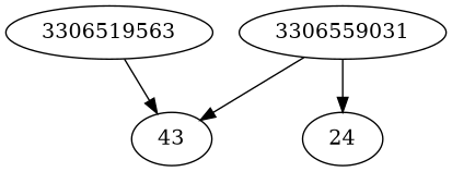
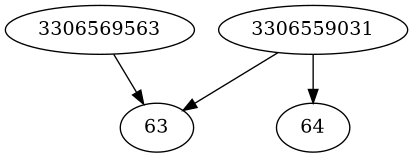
  strict digraph {
-   3306519563
-   63 [label=43]
+   3306519563 [label=3306569563]
+   63
    3306559031
-   64 [label=24]
+   64
    3306519563 -> 63
    3306559031 -> 63
    3306559031 -> 64
  }
